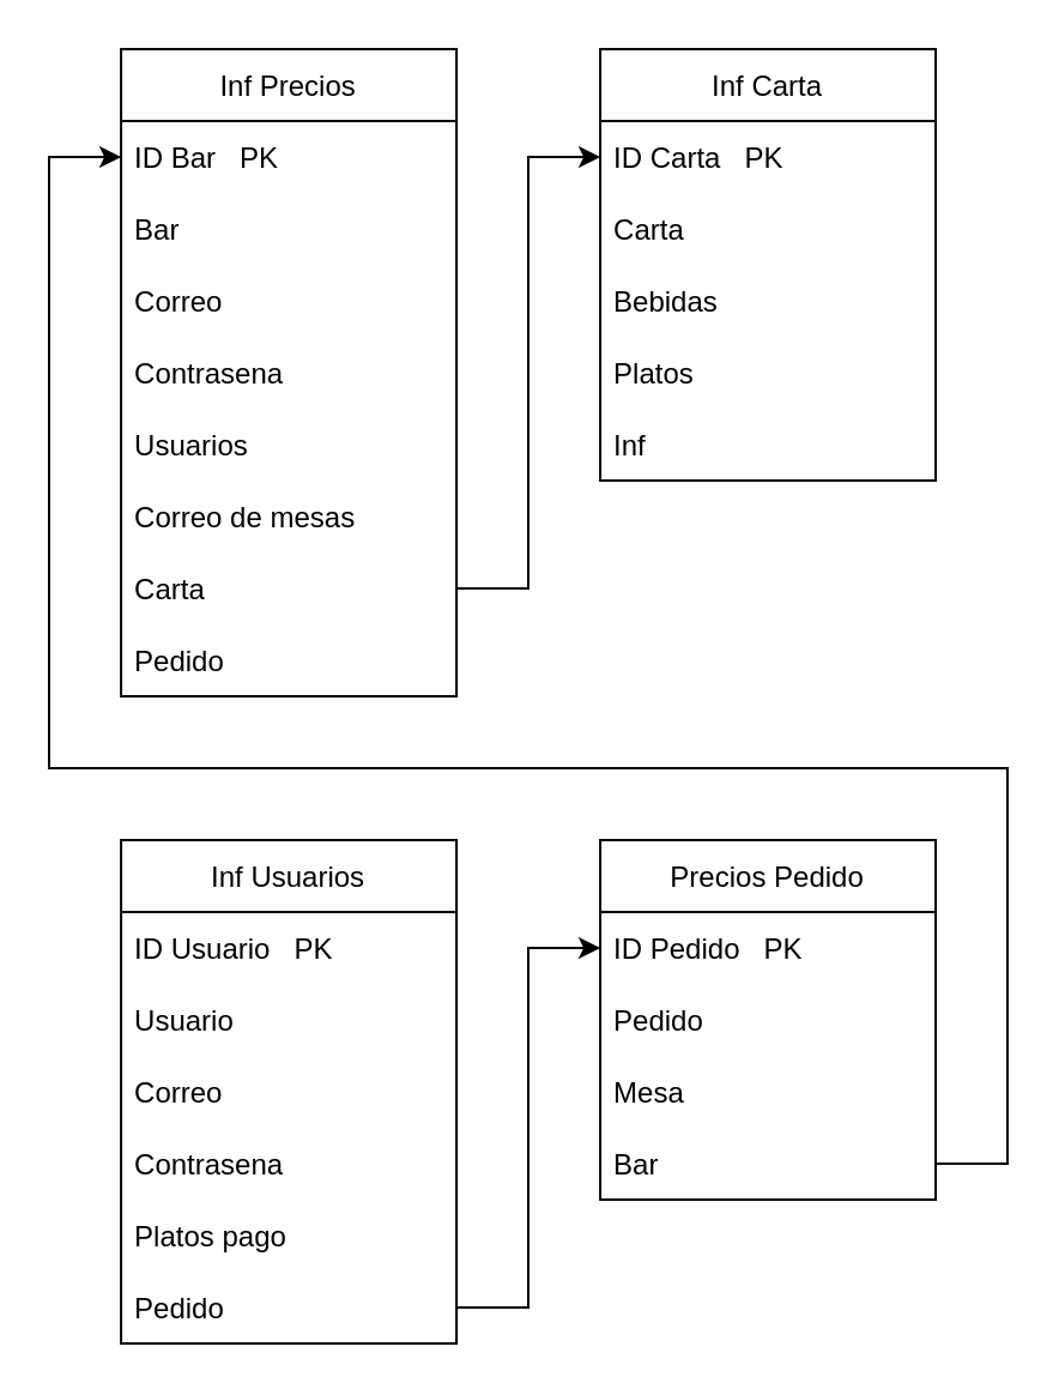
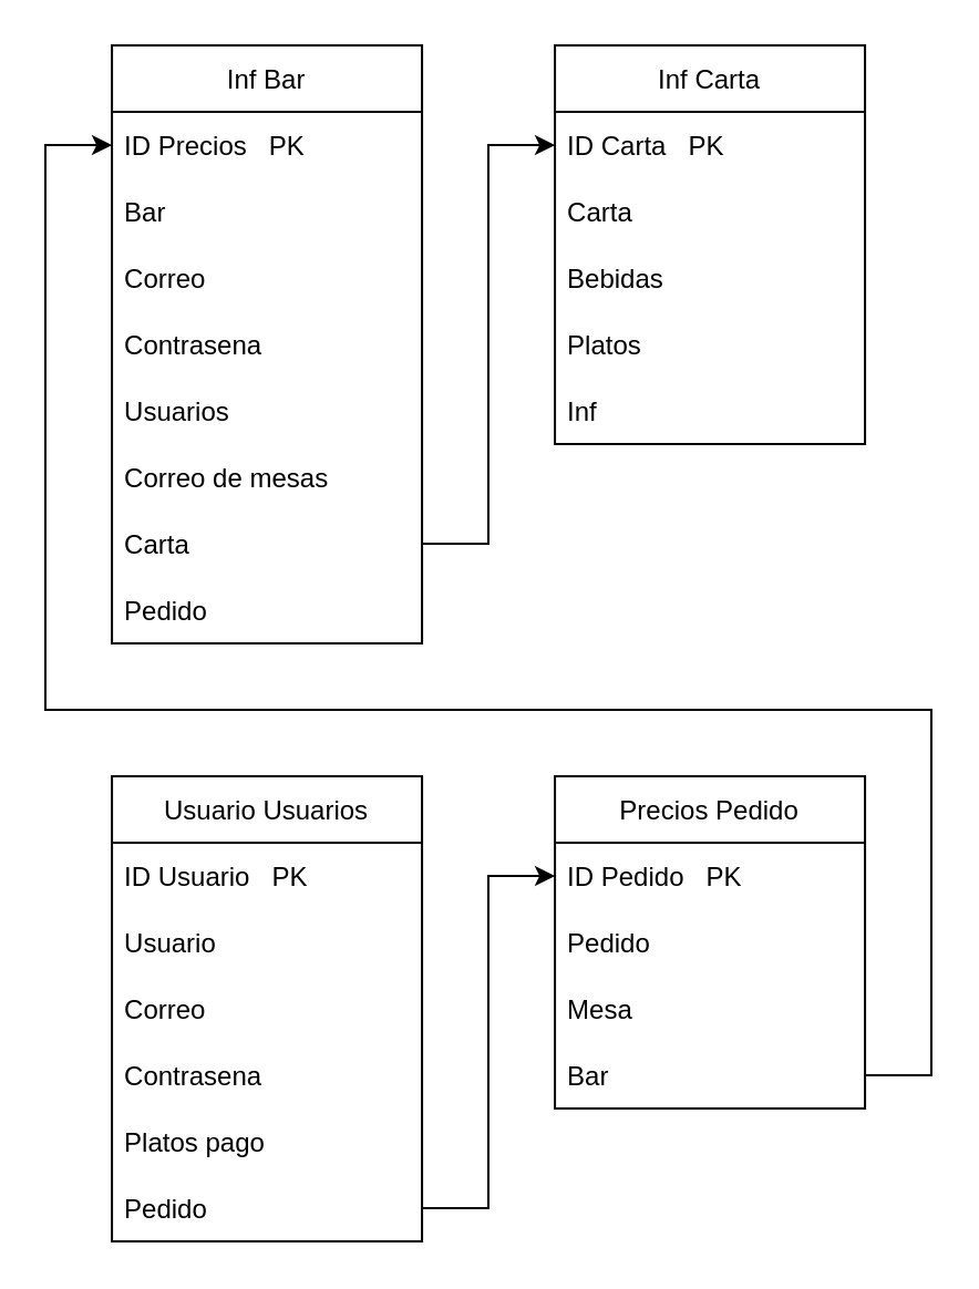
  <mxCell id="0" />
  <mxCell id="1" parent="0" />
- <mxCell id="2" value="Inf Usuarios" style="swimlane;fontStyle=0;childLayout=stackLayout;horizontal=1;startSize=30;horizontalStack=0;resizeParent=1;resizeParentMax=0;resizeLast=0;collapsible=1;marginBottom=0;" parent="1" vertex="1"><mxGeometry x="50.04" y="350" width="140" height="210" as="geometry"><mxRectangle x="370" y="300" width="100" height="30" as="alternateBounds" /></mxGeometry></mxCell>
+ <mxCell id="2" value="Usuario Usuarios" style="swimlane;fontStyle=0;childLayout=stackLayout;horizontal=1;startSize=30;horizontalStack=0;resizeParent=1;resizeParentMax=0;resizeLast=0;collapsible=1;marginBottom=0;" parent="1" vertex="1"><mxGeometry x="50.04" y="350" width="140" height="210" as="geometry"><mxRectangle x="370" y="300" width="100" height="30" as="alternateBounds" /></mxGeometry></mxCell>
  <mxCell id="3" value="ID Usuario   PK" style="text;strokeColor=none;fillColor=none;align=left;verticalAlign=middle;spacingLeft=4;spacingRight=4;overflow=hidden;points=[[0,0.5],[1,0.5]];portConstraint=eastwest;rotatable=0;" parent="2" vertex="1"><mxGeometry y="30" width="140" height="30" as="geometry" /></mxCell>
  <mxCell id="4" value="Usuario" style="text;strokeColor=none;fillColor=none;align=left;verticalAlign=middle;spacingLeft=4;spacingRight=4;overflow=hidden;points=[[0,0.5],[1,0.5]];portConstraint=eastwest;rotatable=0;" parent="2" vertex="1"><mxGeometry y="60" width="140" height="30" as="geometry" /></mxCell>
  <mxCell id="5" value="Correo" style="text;strokeColor=none;fillColor=none;align=left;verticalAlign=middle;spacingLeft=4;spacingRight=4;overflow=hidden;points=[[0,0.5],[1,0.5]];portConstraint=eastwest;rotatable=0;" parent="2" vertex="1"><mxGeometry y="90" width="140" height="30" as="geometry" /></mxCell>
  <mxCell id="6" value="Contrasena" style="text;strokeColor=none;fillColor=none;align=left;verticalAlign=middle;spacingLeft=4;spacingRight=4;overflow=hidden;points=[[0,0.5],[1,0.5]];portConstraint=eastwest;rotatable=0;" parent="2" vertex="1"><mxGeometry y="120" width="140" height="30" as="geometry" /></mxCell>
  <mxCell id="7" value="Platos pago" style="text;strokeColor=none;fillColor=none;align=left;verticalAlign=middle;spacingLeft=4;spacingRight=4;overflow=hidden;points=[[0,0.5],[1,0.5]];portConstraint=eastwest;rotatable=0;" parent="2" vertex="1"><mxGeometry y="150" width="140" height="30" as="geometry" /></mxCell>
  <mxCell id="8" value="Pedido" style="text;strokeColor=none;fillColor=none;align=left;verticalAlign=middle;spacingLeft=4;spacingRight=4;overflow=hidden;points=[[0,0.5],[1,0.5]];portConstraint=eastwest;rotatable=0;" parent="2" vertex="1"><mxGeometry y="180" width="140" height="30" as="geometry" /></mxCell>
- <mxCell id="9" value="Inf Precios" style="swimlane;fontStyle=0;childLayout=stackLayout;horizontal=1;startSize=30;horizontalStack=0;resizeParent=1;resizeParentMax=0;resizeLast=0;collapsible=1;marginBottom=0;" parent="1" vertex="1"><mxGeometry x="50.04" y="20" width="140" height="270" as="geometry" /></mxCell>
- <mxCell id="10" value="ID Bar   PK" style="text;strokeColor=none;fillColor=none;align=left;verticalAlign=middle;spacingLeft=4;spacingRight=4;overflow=hidden;points=[[0,0.5],[1,0.5]];portConstraint=eastwest;rotatable=0;" parent="9" vertex="1"><mxGeometry y="30" width="140" height="30" as="geometry" /></mxCell>
+ <mxCell id="9" value="Inf Bar" style="swimlane;fontStyle=0;childLayout=stackLayout;horizontal=1;startSize=30;horizontalStack=0;resizeParent=1;resizeParentMax=0;resizeLast=0;collapsible=1;marginBottom=0;" parent="1" vertex="1"><mxGeometry x="50.04" y="20" width="140" height="270" as="geometry" /></mxCell>
+ <mxCell id="10" value="ID Precios   PK" style="text;strokeColor=none;fillColor=none;align=left;verticalAlign=middle;spacingLeft=4;spacingRight=4;overflow=hidden;points=[[0,0.5],[1,0.5]];portConstraint=eastwest;rotatable=0;" parent="9" vertex="1"><mxGeometry y="30" width="140" height="30" as="geometry" /></mxCell>
  <mxCell id="11" value="Bar" style="text;strokeColor=none;fillColor=none;align=left;verticalAlign=middle;spacingLeft=4;spacingRight=4;overflow=hidden;points=[[0,0.5],[1,0.5]];portConstraint=eastwest;rotatable=0;" parent="9" vertex="1"><mxGeometry y="60" width="140" height="30" as="geometry" /></mxCell>
  <mxCell id="12" value="Correo" style="text;strokeColor=none;fillColor=none;align=left;verticalAlign=middle;spacingLeft=4;spacingRight=4;overflow=hidden;points=[[0,0.5],[1,0.5]];portConstraint=eastwest;rotatable=0;" parent="9" vertex="1"><mxGeometry y="90" width="140" height="30" as="geometry" /></mxCell>
  <mxCell id="13" value="Contrasena" style="text;strokeColor=none;fillColor=none;align=left;verticalAlign=middle;spacingLeft=4;spacingRight=4;overflow=hidden;points=[[0,0.5],[1,0.5]];portConstraint=eastwest;rotatable=0;" parent="9" vertex="1"><mxGeometry y="120" width="140" height="30" as="geometry" /></mxCell>
  <mxCell id="14" value="Usuarios" style="text;strokeColor=none;fillColor=none;align=left;verticalAlign=middle;spacingLeft=4;spacingRight=4;overflow=hidden;points=[[0,0.5],[1,0.5]];portConstraint=eastwest;rotatable=0;" parent="9" vertex="1"><mxGeometry y="150" width="140" height="30" as="geometry" /></mxCell>
  <mxCell id="15" value="Correo de mesas" style="text;strokeColor=none;fillColor=none;align=left;verticalAlign=middle;spacingLeft=4;spacingRight=4;overflow=hidden;points=[[0,0.5],[1,0.5]];portConstraint=eastwest;rotatable=0;" parent="9" vertex="1"><mxGeometry y="180" width="140" height="30" as="geometry" /></mxCell>
  <mxCell id="16" value="Carta" style="text;strokeColor=none;fillColor=none;align=left;verticalAlign=middle;spacingLeft=4;spacingRight=4;overflow=hidden;points=[[0,0.5],[1,0.5]];portConstraint=eastwest;rotatable=0;" parent="9" vertex="1"><mxGeometry y="210" width="140" height="30" as="geometry" /></mxCell>
  <mxCell id="17" value="Pedido" style="text;strokeColor=none;fillColor=none;align=left;verticalAlign=middle;spacingLeft=4;spacingRight=4;overflow=hidden;points=[[0,0.5],[1,0.5]];portConstraint=eastwest;rotatable=0;" parent="9" vertex="1"><mxGeometry y="240" width="140" height="30" as="geometry" /></mxCell>
  <mxCell id="18" value="Inf Carta" style="swimlane;fontStyle=0;childLayout=stackLayout;horizontal=1;startSize=30;horizontalStack=0;resizeParent=1;resizeParentMax=0;resizeLast=0;collapsible=1;marginBottom=0;" parent="1" vertex="1"><mxGeometry x="250.04" y="20" width="140" height="180" as="geometry" /></mxCell>
  <mxCell id="19" value="ID Carta   PK" style="text;strokeColor=none;fillColor=none;align=left;verticalAlign=middle;spacingLeft=4;spacingRight=4;overflow=hidden;points=[[0,0.5],[1,0.5]];portConstraint=eastwest;rotatable=0;" parent="18" vertex="1"><mxGeometry y="30" width="140" height="30" as="geometry" /></mxCell>
  <mxCell id="20" value="Carta" style="text;strokeColor=none;fillColor=none;align=left;verticalAlign=middle;spacingLeft=4;spacingRight=4;overflow=hidden;points=[[0,0.5],[1,0.5]];portConstraint=eastwest;rotatable=0;" parent="18" vertex="1"><mxGeometry y="60" width="140" height="30" as="geometry" /></mxCell>
  <mxCell id="21" value="Bebidas" style="text;strokeColor=none;fillColor=none;align=left;verticalAlign=middle;spacingLeft=4;spacingRight=4;overflow=hidden;points=[[0,0.5],[1,0.5]];portConstraint=eastwest;rotatable=0;" parent="18" vertex="1"><mxGeometry y="90" width="140" height="30" as="geometry" /></mxCell>
  <mxCell id="22" value="Platos" style="text;strokeColor=none;fillColor=none;align=left;verticalAlign=middle;spacingLeft=4;spacingRight=4;overflow=hidden;points=[[0,0.5],[1,0.5]];portConstraint=eastwest;rotatable=0;" parent="18" vertex="1"><mxGeometry y="120" width="140" height="30" as="geometry" /></mxCell>
  <mxCell id="23" value="Inf" style="text;strokeColor=none;fillColor=none;align=left;verticalAlign=middle;spacingLeft=4;spacingRight=4;overflow=hidden;points=[[0,0.5],[1,0.5]];portConstraint=eastwest;rotatable=0;" parent="18" vertex="1"><mxGeometry y="150" width="140" height="30" as="geometry" /></mxCell>
  <mxCell id="24" style="edgeStyle=orthogonalEdgeStyle;rounded=0;orthogonalLoop=1;jettySize=auto;html=1;entryX=0;entryY=0.5;entryDx=0;entryDy=0;" parent="1" source="16" target="19" edge="1"><mxGeometry relative="1" as="geometry" /></mxCell>
  <mxCell id="25" value="Precios Pedido" style="swimlane;fontStyle=0;childLayout=stackLayout;horizontal=1;startSize=30;horizontalStack=0;resizeParent=1;resizeParentMax=0;resizeLast=0;collapsible=1;marginBottom=0;" parent="1" vertex="1"><mxGeometry x="250.04" y="350" width="140" height="150" as="geometry" /></mxCell>
  <mxCell id="26" value="ID Pedido   PK" style="text;strokeColor=none;fillColor=none;align=left;verticalAlign=middle;spacingLeft=4;spacingRight=4;overflow=hidden;points=[[0,0.5],[1,0.5]];portConstraint=eastwest;rotatable=0;" parent="25" vertex="1"><mxGeometry y="30" width="140" height="30" as="geometry" /></mxCell>
  <mxCell id="27" value="Pedido" style="text;strokeColor=none;fillColor=none;align=left;verticalAlign=middle;spacingLeft=4;spacingRight=4;overflow=hidden;points=[[0,0.5],[1,0.5]];portConstraint=eastwest;rotatable=0;" parent="25" vertex="1"><mxGeometry y="60" width="140" height="30" as="geometry" /></mxCell>
  <mxCell id="28" value="Mesa" style="text;strokeColor=none;fillColor=none;align=left;verticalAlign=middle;spacingLeft=4;spacingRight=4;overflow=hidden;points=[[0,0.5],[1,0.5]];portConstraint=eastwest;rotatable=0;" parent="25" vertex="1"><mxGeometry y="90" width="140" height="30" as="geometry" /></mxCell>
  <mxCell id="29" value="Bar" style="text;strokeColor=none;fillColor=none;align=left;verticalAlign=middle;spacingLeft=4;spacingRight=4;overflow=hidden;points=[[0,0.5],[1,0.5]];portConstraint=eastwest;rotatable=0;" parent="25" vertex="1"><mxGeometry y="120" width="140" height="30" as="geometry" /></mxCell>
  <mxCell id="30" style="edgeStyle=orthogonalEdgeStyle;rounded=0;orthogonalLoop=1;jettySize=auto;html=1;entryX=0;entryY=0.5;entryDx=0;entryDy=0;" parent="1" source="8" target="26" edge="1"><mxGeometry relative="1" as="geometry" /></mxCell>
  <mxCell id="31" style="edgeStyle=orthogonalEdgeStyle;rounded=0;orthogonalLoop=1;jettySize=auto;html=1;entryX=0;entryY=0.5;entryDx=0;entryDy=0;" parent="1" source="29" target="10" edge="1"><mxGeometry relative="1" as="geometry"><Array as="points"><mxPoint x="420" y="485" /><mxPoint x="420" y="320" /><mxPoint x="20" y="320" /><mxPoint x="20" y="65" /></Array></mxGeometry></mxCell>
